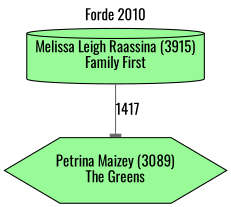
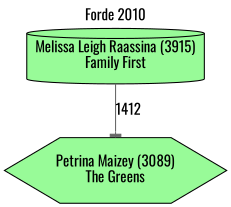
  digraph {
    label="Forde 2010"
    labelloc=t
    mclimit=10
    fontname=Oswald
    node [style=filled fillcolor=palegreen fontname=Oswald]
    n1 [label="Melissa Leigh Raassina (3915)\nFamily First" shape=cylinder]
    n2 [label="Petrina Maizey (3089)\nThe Greens" shape=hexagon]
-   n1 -> n2 [label=1417 color=gray40 arrowhead=tee fontname=Oswald]
+   n1 -> n2 [label=1412 color=gray40 arrowhead=tee fontname=Oswald]
  }
